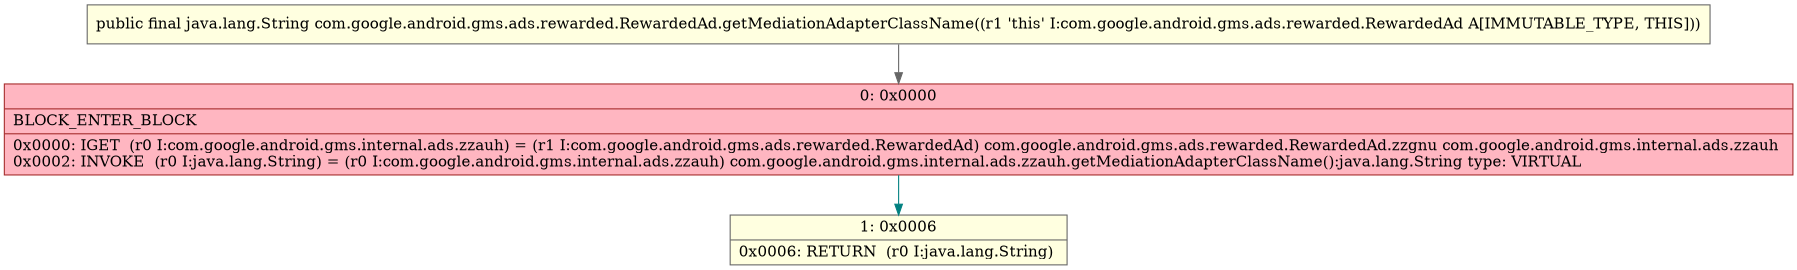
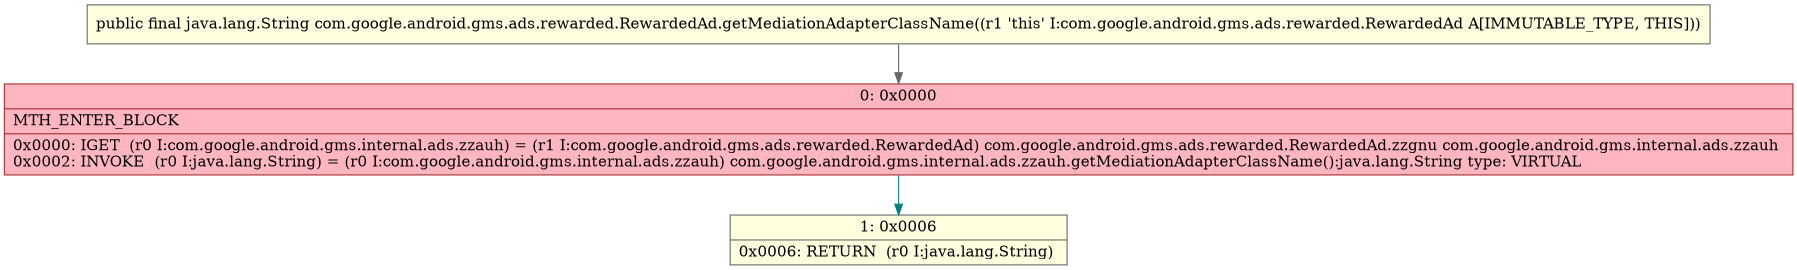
  digraph {
    node [shape=record style=filled fillcolor=lightyellow color=gray40]
-   n1 [label="{0\:\ 0x0000|BLOCK_ENTER_BLOCK\l|0x0000: IGET  (r0 I:com.google.android.gms.internal.ads.zzauh) = (r1 I:com.google.android.gms.ads.rewarded.RewardedAd) com.google.android.gms.ads.rewarded.RewardedAd.zzgnu com.google.android.gms.internal.ads.zzauh \l0x0002: INVOKE  (r0 I:java.lang.String) = (r0 I:com.google.android.gms.internal.ads.zzauh) com.google.android.gms.internal.ads.zzauh.getMediationAdapterClassName():java.lang.String type: VIRTUAL \l}" fillcolor=lightpink color=brown]
+   n1 [label="{0\:\ 0x0000|MTH_ENTER_BLOCK\l|0x0000: IGET  (r0 I:com.google.android.gms.internal.ads.zzauh) = (r1 I:com.google.android.gms.ads.rewarded.RewardedAd) com.google.android.gms.ads.rewarded.RewardedAd.zzgnu com.google.android.gms.internal.ads.zzauh \l0x0002: INVOKE  (r0 I:java.lang.String) = (r0 I:com.google.android.gms.internal.ads.zzauh) com.google.android.gms.internal.ads.zzauh.getMediationAdapterClassName():java.lang.String type: VIRTUAL \l}" fillcolor=lightpink color=brown]
    n2 [label="{1\:\ 0x0006|0x0006: RETURN  (r0 I:java.lang.String) \l}"]
    n3 [label="{public final java.lang.String com.google.android.gms.ads.rewarded.RewardedAd.getMediationAdapterClassName((r1 'this' I:com.google.android.gms.ads.rewarded.RewardedAd A[IMMUTABLE_TYPE, THIS])) }"]
    n1 -> n2 [color=teal]
    n3 -> n1 [color=gray40]
  }
